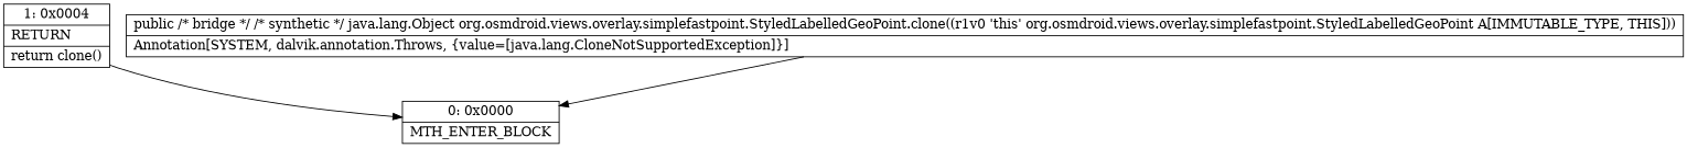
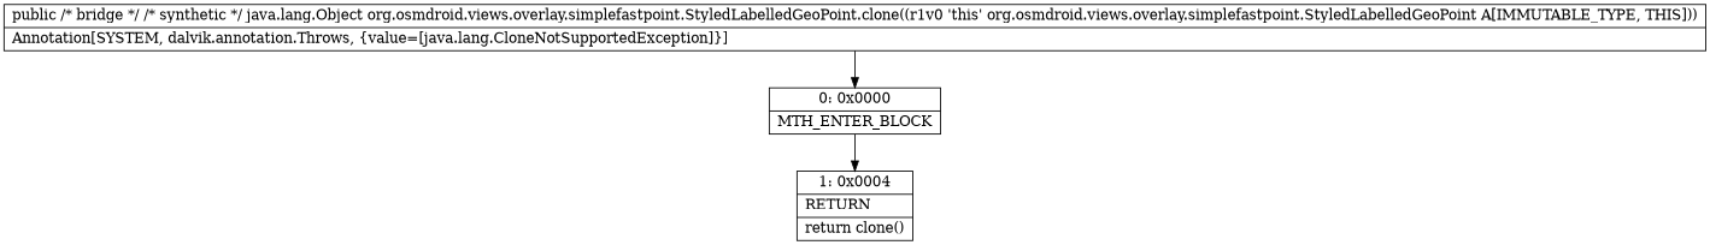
  digraph {
    fontname="DejaVu Serif"
    node [shape=record fontname="DejaVu Serif"]
    edge [fontname="DejaVu Serif"]
    n1 [label="{0\:\ 0x0000|MTH_ENTER_BLOCK\l}"]
    n2 [label="{1\:\ 0x0004|RETURN\l|return clone()\l}"]
    n3 [label="{public \/* bridge *\/ \/* synthetic *\/ java.lang.Object org.osmdroid.views.overlay.simplefastpoint.StyledLabelledGeoPoint.clone((r1v0 'this' org.osmdroid.views.overlay.simplefastpoint.StyledLabelledGeoPoint A[IMMUTABLE_TYPE, THIS]))  | Annotation[SYSTEM, dalvik.annotation.Throws, \{value=[java.lang.CloneNotSupportedException]\}]\l}"]
-   n2 -> n1
+   n1 -> n2
    n3 -> n1
  }
